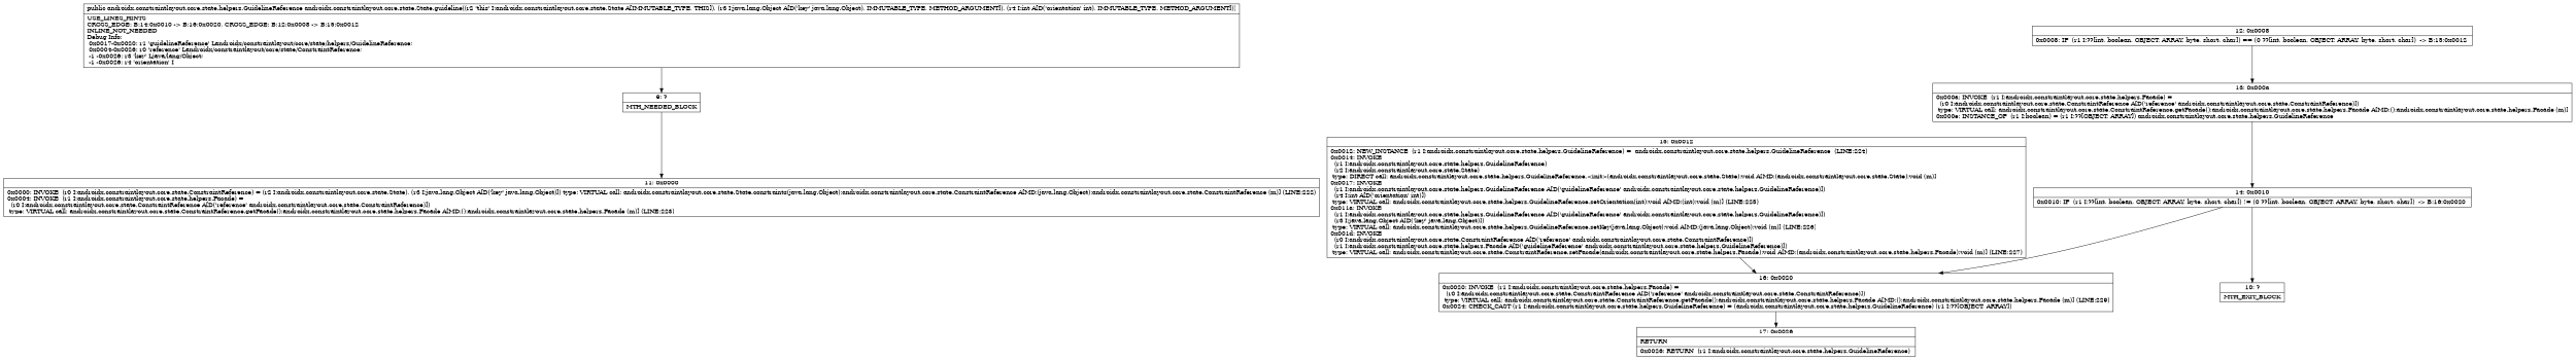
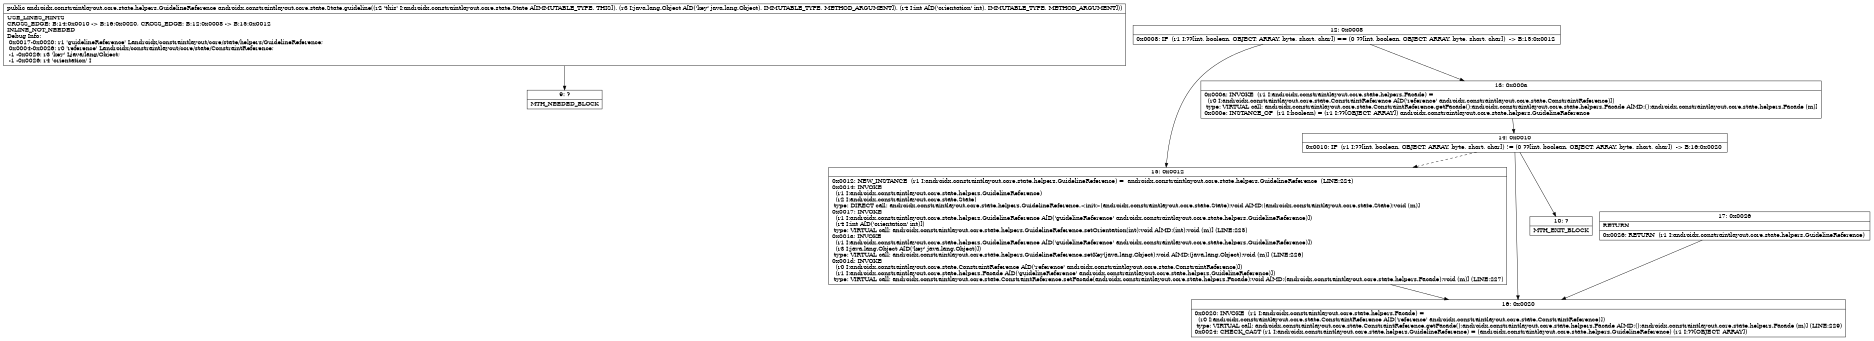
  digraph {
    node [shape=record]
    n1 [label="{9\:\ ?|MTH_NEEDED_BLOCK\l}"]
-   n2 [label="{11\:\ 0x0000|0x0000: INVOKE  (r0 I:androidx.constraintlayout.core.state.ConstraintReference) = (r2 I:androidx.constraintlayout.core.state.State), (r3 I:java.lang.Object A[D('key' java.lang.Object)]) type: VIRTUAL call: androidx.constraintlayout.core.state.State.constraints(java.lang.Object):androidx.constraintlayout.core.state.ConstraintReference A[MD:(java.lang.Object):androidx.constraintlayout.core.state.ConstraintReference (m)] (LINE:222)\l0x0004: INVOKE  (r1 I:androidx.constraintlayout.core.state.helpers.Facade) = \l  (r0 I:androidx.constraintlayout.core.state.ConstraintReference A[D('reference' androidx.constraintlayout.core.state.ConstraintReference)])\l type: VIRTUAL call: androidx.constraintlayout.core.state.ConstraintReference.getFacade():androidx.constraintlayout.core.state.helpers.Facade A[MD:():androidx.constraintlayout.core.state.helpers.Facade (m)] (LINE:223)\l}"]
    n3 [label="{12\:\ 0x0008|0x0008: IF  (r1 I:??[int, boolean, OBJECT, ARRAY, byte, short, char]) == (0 ??[int, boolean, OBJECT, ARRAY, byte, short, char])  \-\> B:15:0x0012 \l}"]
    n4 [label="{13\:\ 0x000a|0x000a: INVOKE  (r1 I:androidx.constraintlayout.core.state.helpers.Facade) = \l  (r0 I:androidx.constraintlayout.core.state.ConstraintReference A[D('reference' androidx.constraintlayout.core.state.ConstraintReference)])\l type: VIRTUAL call: androidx.constraintlayout.core.state.ConstraintReference.getFacade():androidx.constraintlayout.core.state.helpers.Facade A[MD:():androidx.constraintlayout.core.state.helpers.Facade (m)]\l0x000e: INSTANCE_OF  (r1 I:boolean) = (r1 I:??[OBJECT, ARRAY]) androidx.constraintlayout.core.state.helpers.GuidelineReference \l}"]
-   n5 [label="{15\:\ 0x0012|0x0012: NEW_INSTANCE  (r1 I:androidx.constraintlayout.core.state.helpers.GuidelineReference) =  androidx.constraintlayout.core.state.helpers.GuidelineReference  (LINE:224)\l0x0014: INVOKE  \l  (r1 I:androidx.constraintlayout.core.state.helpers.GuidelineReference)\l  (r2 I:androidx.constraintlayout.core.state.State)\l type: DIRECT call: androidx.constraintlayout.core.state.helpers.GuidelineReference.\<init\>(androidx.constraintlayout.core.state.State):void A[MD:(androidx.constraintlayout.core.state.State):void (m)]\l0x0017: INVOKE  \l  (r1 I:androidx.constraintlayout.core.state.helpers.GuidelineReference A[D('guidelineReference' androidx.constraintlayout.core.state.helpers.GuidelineReference)])\l  (r4 I:int A[D('orientation' int)])\l type: VIRTUAL call: androidx.constraintlayout.core.state.helpers.GuidelineReference.setOrientation(int):void A[MD:(int):void (m)] (LINE:225)\l0x011a: INVOKE  \l  (r1 I:androidx.constraintlayout.core.state.helpers.GuidelineReference A[D('guidelineReference' androidx.constraintlayout.core.state.helpers.GuidelineReference)])\l  (r3 I:java.lang.Object A[D('key' java.lang.Object)])\l type: VIRTUAL call: androidx.constraintlayout.core.state.helpers.GuidelineReference.setKey(java.lang.Object):void A[MD:(java.lang.Object):void (m)] (LINE:226)\l0x001d: INVOKE  \l  (r0 I:androidx.constraintlayout.core.state.ConstraintReference A[D('reference' androidx.constraintlayout.core.state.ConstraintReference)])\l  (r1 I:androidx.constraintlayout.core.state.helpers.Facade A[D('guidelineReference' androidx.constraintlayout.core.state.helpers.GuidelineReference)])\l type: VIRTUAL call: androidx.constraintlayout.core.state.ConstraintReference.setFacade(androidx.constraintlayout.core.state.helpers.Facade):void A[MD:(androidx.constraintlayout.core.state.helpers.Facade):void (m)] (LINE:227)\l}"]
+   n5 [label="{15\:\ 0x0012|0x0012: NEW_INSTANCE  (r1 I:androidx.constraintlayout.core.state.helpers.GuidelineReference) =  androidx.constraintlayout.core.state.helpers.GuidelineReference  (LINE:224)\l0x0014: INVOKE  \l  (r1 I:androidx.constraintlayout.core.state.helpers.GuidelineReference)\l  (r2 I:androidx.constraintlayout.core.state.State)\l type: DIRECT call: androidx.constraintlayout.core.state.helpers.GuidelineReference.\<init\>(androidx.constraintlayout.core.state.State):void A[MD:(androidx.constraintlayout.core.state.State):void (m)]\l0x0017: INVOKE  \l  (r1 I:androidx.constraintlayout.core.state.helpers.GuidelineReference A[D('guidelineReference' androidx.constraintlayout.core.state.helpers.GuidelineReference)])\l  (r4 I:int A[D('orientation' int)])\l type: VIRTUAL call: androidx.constraintlayout.core.state.helpers.GuidelineReference.setOrientation(int):void A[MD:(int):void (m)] (LINE:225)\l0x001a: INVOKE  \l  (r1 I:androidx.constraintlayout.core.state.helpers.GuidelineReference A[D('guidelineReference' androidx.constraintlayout.core.state.helpers.GuidelineReference)])\l  (r3 I:java.lang.Object A[D('key' java.lang.Object)])\l type: VIRTUAL call: androidx.constraintlayout.core.state.helpers.GuidelineReference.setKey(java.lang.Object):void A[MD:(java.lang.Object):void (m)] (LINE:226)\l0x001d: INVOKE  \l  (r0 I:androidx.constraintlayout.core.state.ConstraintReference A[D('reference' androidx.constraintlayout.core.state.ConstraintReference)])\l  (r1 I:androidx.constraintlayout.core.state.helpers.Facade A[D('guidelineReference' androidx.constraintlayout.core.state.helpers.GuidelineReference)])\l type: VIRTUAL call: androidx.constraintlayout.core.state.ConstraintReference.setFacade(androidx.constraintlayout.core.state.helpers.Facade):void A[MD:(androidx.constraintlayout.core.state.helpers.Facade):void (m)] (LINE:227)\l}"]
    n6 [label="{14\:\ 0x0010|0x0010: IF  (r1 I:??[int, boolean, OBJECT, ARRAY, byte, short, char]) != (0 ??[int, boolean, OBJECT, ARRAY, byte, short, char])  \-\> B:16:0x0020 \l}"]
    n7 [label="{16\:\ 0x0020|0x0020: INVOKE  (r1 I:androidx.constraintlayout.core.state.helpers.Facade) = \l  (r0 I:androidx.constraintlayout.core.state.ConstraintReference A[D('reference' androidx.constraintlayout.core.state.ConstraintReference)])\l type: VIRTUAL call: androidx.constraintlayout.core.state.ConstraintReference.getFacade():androidx.constraintlayout.core.state.helpers.Facade A[MD:():androidx.constraintlayout.core.state.helpers.Facade (m)] (LINE:229)\l0x0024: CHECK_CAST (r1 I:androidx.constraintlayout.core.state.helpers.GuidelineReference) = (androidx.constraintlayout.core.state.helpers.GuidelineReference) (r1 I:??[OBJECT, ARRAY]) \l}"]
    n8 [label="{10\:\ ?|MTH_EXIT_BLOCK\l}"]
    n9 [label="{17\:\ 0x0026|RETURN\l|0x0026: RETURN  (r1 I:androidx.constraintlayout.core.state.helpers.GuidelineReference) \l}"]
    n10 [label="{public androidx.constraintlayout.core.state.helpers.GuidelineReference androidx.constraintlayout.core.state.State.guideline((r2 'this' I:androidx.constraintlayout.core.state.State A[IMMUTABLE_TYPE, THIS]), (r3 I:java.lang.Object A[D('key' java.lang.Object), IMMUTABLE_TYPE, METHOD_ARGUMENT]), (r4 I:int A[D('orientation' int), IMMUTABLE_TYPE, METHOD_ARGUMENT]))  | USE_LINES_HINTS\lCROSS_EDGE: B:14:0x0010 \-\> B:16:0x0020, CROSS_EDGE: B:12:0x0008 \-\> B:15:0x0012\lINLINE_NOT_NEEDED\lDebug Info:\l  0x0017\-0x0020: r1 'guidelineReference' Landroidx\/constraintlayout\/core\/state\/helpers\/GuidelineReference;\l  0x0004\-0x0026: r0 'reference' Landroidx\/constraintlayout\/core\/state\/ConstraintReference;\l  \-1 \-0x0026: r3 'key' Ljava\/lang\/Object;\l  \-1 \-0x0026: r4 'orientation' I\l}"]
-   n1 -> n2
    n3 -> n4 [style=solid]
+   n3 -> n5
    n4 -> n6
    n5 -> n7
+   n6 -> n5 [style=dashed]
    n6 -> n7
    n6 -> n8
-   n7 -> n9
+   n9 -> n7
    n10 -> n1
  }
